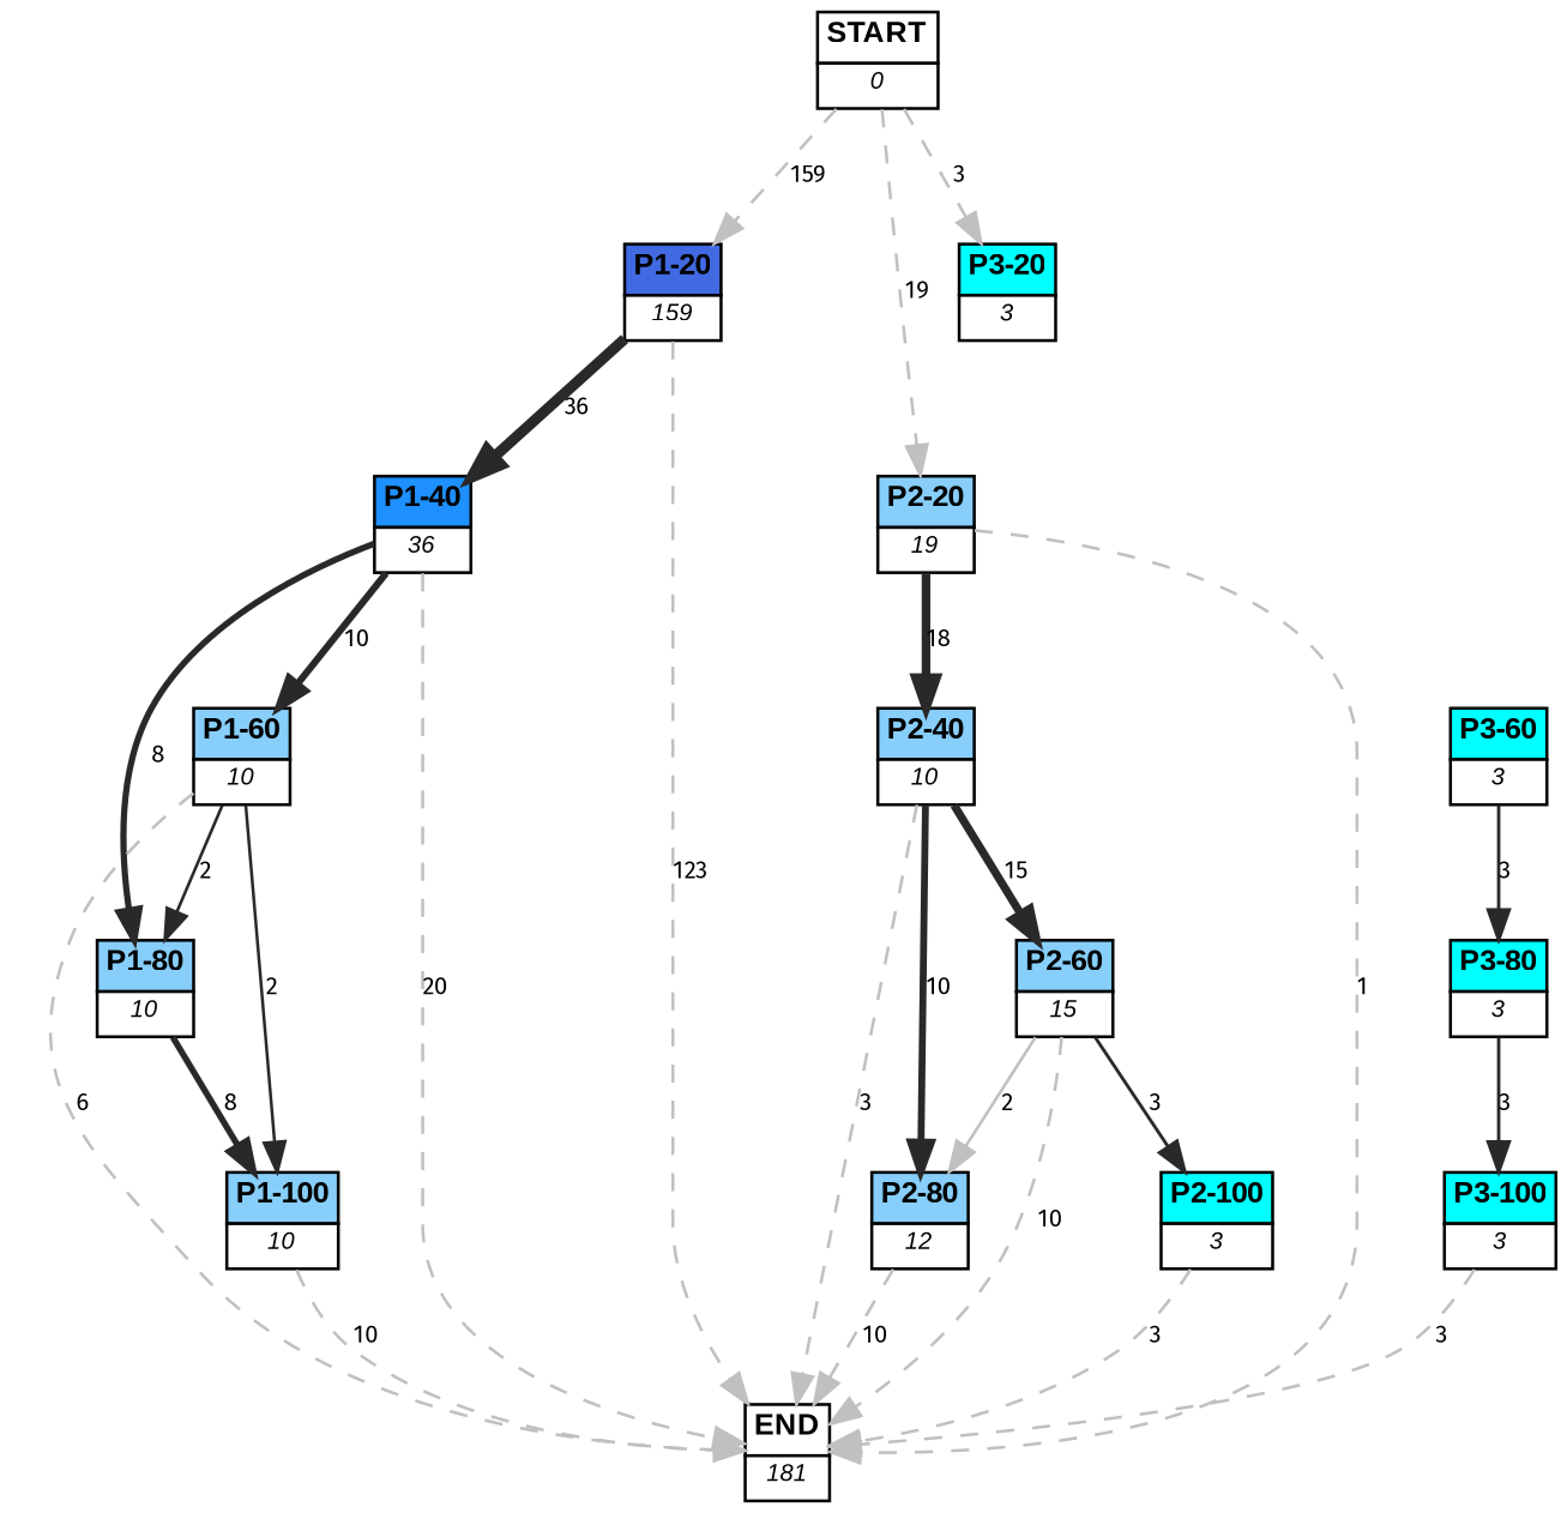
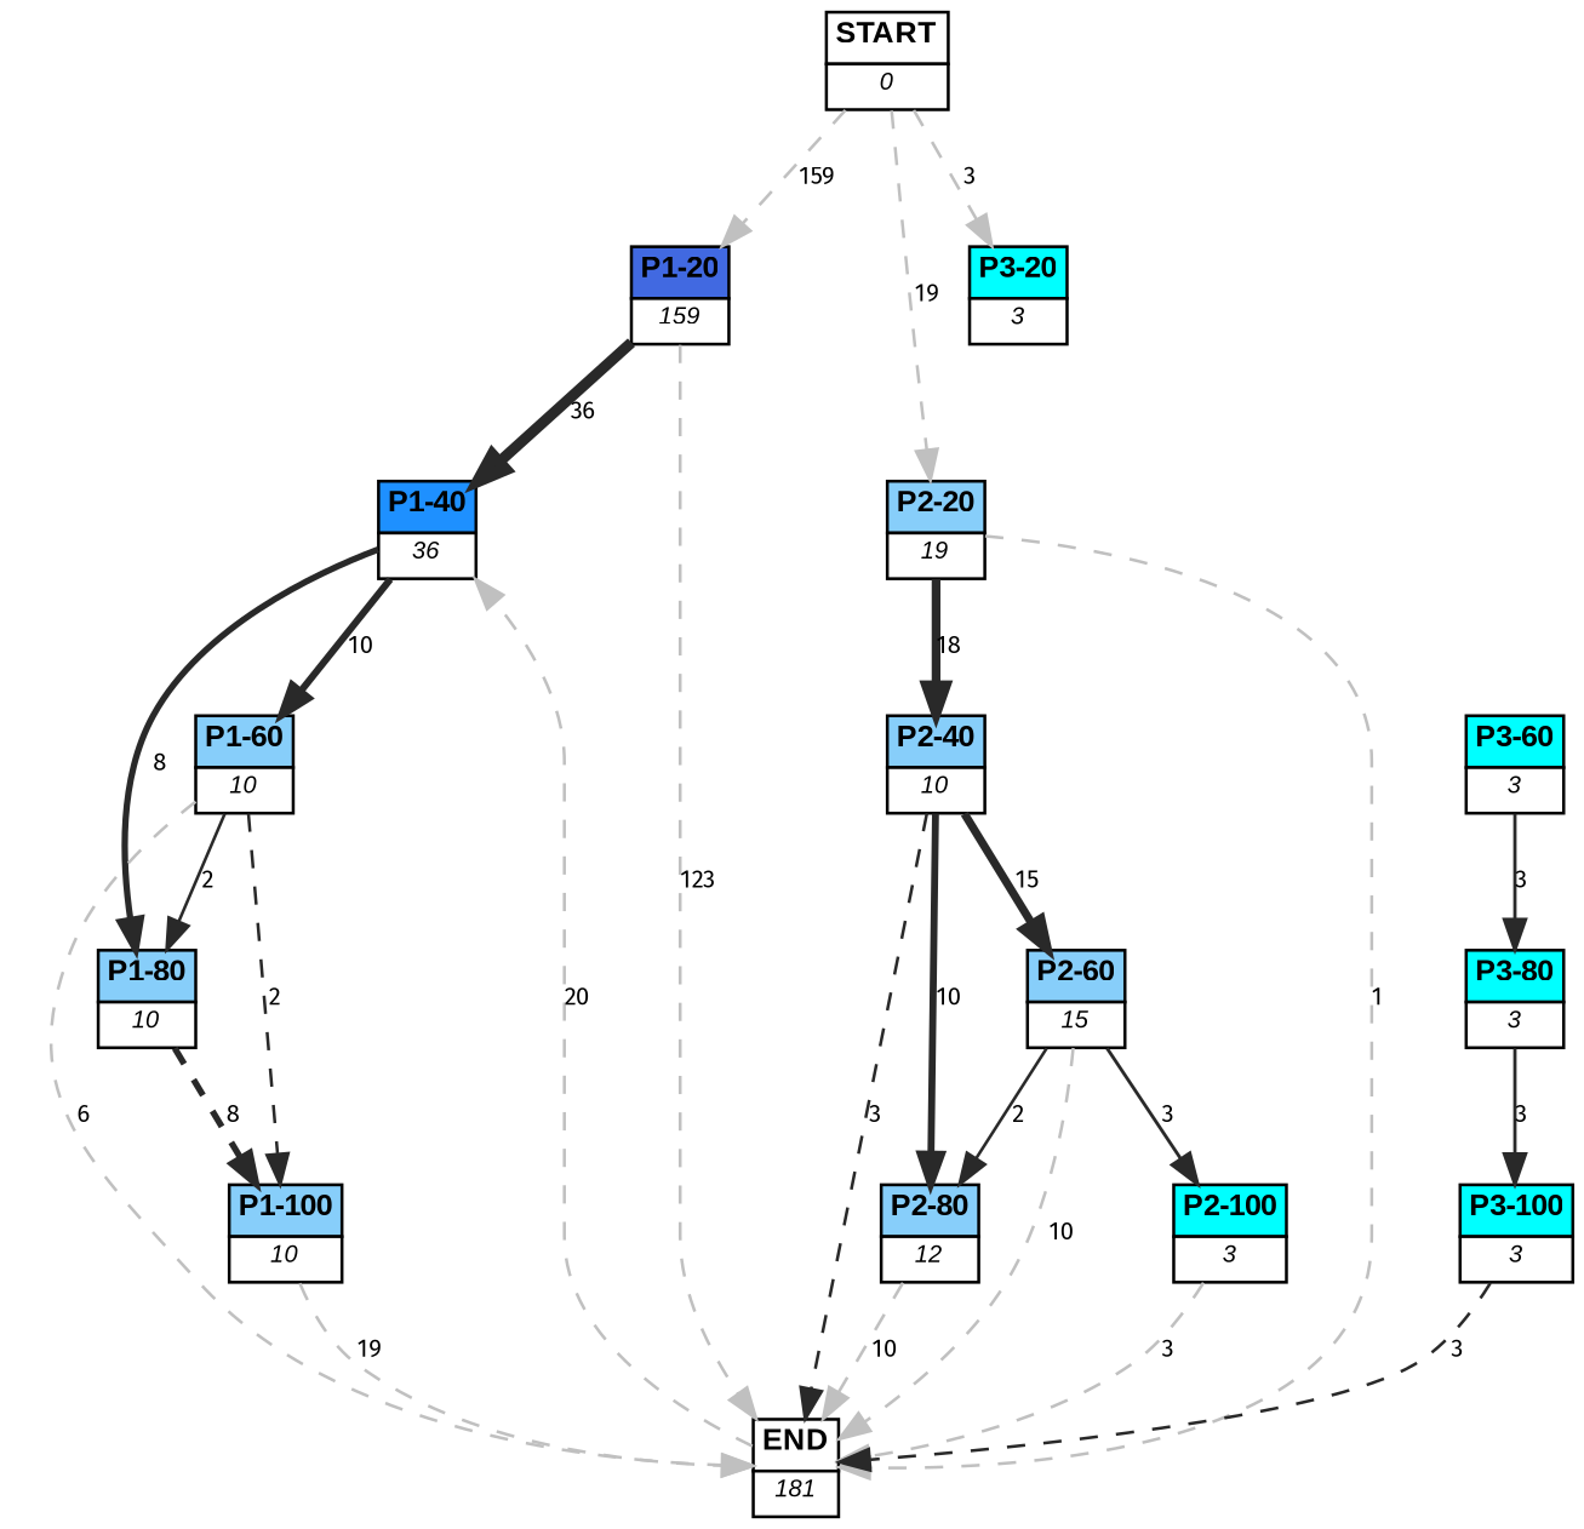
  digraph {
    fontname="Fira Sans"
    node [fontname="Fira Sans" shape=plain]
    edge [color=grey16 fontname="Fira Sans" fontsize=8 labelfloat=false]
    n1 [label=<<table border="0" cellborder="1" cellspacing="0"><tr><td bgcolor="royalblue"><FONT face="Arial" POINT-SIZE="10"><b>P1-20</b></FONT></td></tr><tr><td bgcolor="white"><FONT face="Arial" POINT-SIZE="8"><i>159</i></FONT></td></tr></table>>]
    n2 [label=<<table border="0" cellborder="1" cellspacing="0"><tr><td bgcolor="dodgerblue"><FONT face="Arial" POINT-SIZE="10"><b>P1-40</b></FONT></td></tr><tr><td bgcolor="white"><FONT face="Arial" POINT-SIZE="8"><i>36</i></FONT></td></tr></table>>]
    n3 [label=<<table border="0" cellborder="1" cellspacing="0"><tr><td bgcolor="white"><FONT face="Arial" POINT-SIZE="10"><b>END</b></FONT></td></tr><tr><td bgcolor="white"><FONT face="Arial" POINT-SIZE="8"><i>181</i></FONT></td></tr></table>>]
    n4 [label=<<table border="0" cellborder="1" cellspacing="0"><tr><td bgcolor="lightskyblue"><FONT face="Arial" POINT-SIZE="10"><b>P1-60</b></FONT></td></tr><tr><td bgcolor="white"><FONT face="Arial" POINT-SIZE="8"><i>10</i></FONT></td></tr></table>>]
    n5 [label=<<table border="0" cellborder="1" cellspacing="0"><tr><td bgcolor="lightskyblue"><FONT face="Arial" POINT-SIZE="10"><b>P1-80</b></FONT></td></tr><tr><td bgcolor="white"><FONT face="Arial" POINT-SIZE="8"><i>10</i></FONT></td></tr></table>>]
    n6 [label=<<table border="0" cellborder="1" cellspacing="0"><tr><td bgcolor="lightskyblue"><FONT face="Arial" POINT-SIZE="10"><b>P1-100</b></FONT></td></tr><tr><td bgcolor="white"><FONT face="Arial" POINT-SIZE="8"><i>10</i></FONT></td></tr></table>>]
    n7 [label=<<table border="0" cellborder="1" cellspacing="0"><tr><td bgcolor="lightskyblue"><FONT face="Arial" POINT-SIZE="10"><b>P2-20</b></FONT></td></tr><tr><td bgcolor="white"><FONT face="Arial" POINT-SIZE="8"><i>19</i></FONT></td></tr></table>>]
    n8 [label=<<table border="0" cellborder="1" cellspacing="0"><tr><td bgcolor="lightskyblue"><FONT face="Arial" POINT-SIZE="10"><b>P2-40</b></FONT></td></tr><tr><td bgcolor="white"><FONT face="Arial" POINT-SIZE="8"><i>10</i></FONT></td></tr></table>>]
    n9 [label=<<table border="0" cellborder="1" cellspacing="0"><tr><td bgcolor="lightskyblue"><FONT face="Arial" POINT-SIZE="10"><b>P2-60</b></FONT></td></tr><tr><td bgcolor="white"><FONT face="Arial" POINT-SIZE="8"><i>15</i></FONT></td></tr></table>>]
    n10 [label=<<table border="0" cellborder="1" cellspacing="0"><tr><td bgcolor="lightskyblue"><FONT face="Arial" POINT-SIZE="10"><b>P2-80</b></FONT></td></tr><tr><td bgcolor="white"><FONT face="Arial" POINT-SIZE="8"><i>12</i></FONT></td></tr></table>>]
    n11 [label=<<table border="0" cellborder="1" cellspacing="0"><tr><td bgcolor="aqua"><FONT face="Arial" POINT-SIZE="10"><b>P2-100</b></FONT></td></tr><tr><td bgcolor="white"><FONT face="Arial" POINT-SIZE="8"><i>3</i></FONT></td></tr></table>>]
    n12 [label=<<table border="0" cellborder="1" cellspacing="0"><tr><td bgcolor="aqua"><FONT face="Arial" POINT-SIZE="10"><b>P3-20</b></FONT></td></tr><tr><td bgcolor="white"><FONT face="Arial" POINT-SIZE="8"><i>3</i></FONT></td></tr></table>>]
    n13 [label=<<table border="0" cellborder="1" cellspacing="0"><tr><td bgcolor="aqua"><FONT face="Arial" POINT-SIZE="10"><b>P3-60</b></FONT></td></tr><tr><td bgcolor="white"><FONT face="Arial" POINT-SIZE="8"><i>3</i></FONT></td></tr></table>>]
    n14 [label=<<table border="0" cellborder="1" cellspacing="0"><tr><td bgcolor="aqua"><FONT face="Arial" POINT-SIZE="10"><b>P3-80</b></FONT></td></tr><tr><td bgcolor="white"><FONT face="Arial" POINT-SIZE="8"><i>3</i></FONT></td></tr></table>>]
    n15 [label=<<table border="0" cellborder="1" cellspacing="0"><tr><td bgcolor="aqua"><FONT face="Arial" POINT-SIZE="10"><b>P3-100</b></FONT></td></tr><tr><td bgcolor="white"><FONT face="Arial" POINT-SIZE="8"><i>3</i></FONT></td></tr></table>>]
    n16 [label=<<table border="0" cellborder="1" cellspacing="0"><tr><td bgcolor="white"><FONT face="Arial" POINT-SIZE="10"><b>START</b></FONT></td></tr><tr><td bgcolor="white"><FONT face="Arial" POINT-SIZE="8"><i>0</i></FONT></td></tr></table>>]
    n1 -> n2 [label=36 penwidth=3.58351893845611]
    n1 -> n3 [color=grey label=123 style=dashed]
-   n2 -> n3 [color=grey label=20 style=dashed]
+   n3 -> n2 [color=grey label=20 style=dashed]
    n2 -> n4 [label=10 penwidth=2.302585092994046]
    n2 -> n5 [label=8 penwidth=2.0794415416798357]
    n4 -> n3 [color=grey label=6 style=dashed]
    n4 -> n5 [label=2 penwidth=1]
-   n4 -> n6 [label=2 penwidth=1]
-   n5 -> n6 [label=8 penwidth=2.0794415416798357]
-   n6 -> n3 [color=grey label=10 style=dashed]
+   n4 -> n6 [label=2 penwidth=1 style=dashed]
+   n5 -> n6 [label=8 penwidth=2.0794415416798357 style=dashed]
+   n6 -> n3 [color=grey label=19 style=dashed]
    n7 -> n3 [color=grey label=1 style=dashed]
    n7 -> n8 [label=18 penwidth=2.8903717578961645]
-   n8 -> n3 [color=grey label=3 style=dashed]
+   n8 -> n3 [label=3 style=dashed]
    n8 -> n9 [label=15 penwidth=2.70805020110221]
    n8 -> n10 [label=10 penwidth=2.302585092994046]
    n9 -> n3 [color=grey label=10 style=dashed]
-   n9 -> n10 [color=grey label=2 penwidth=1]
+   n9 -> n10 [label=2 penwidth=1]
    n9 -> n11 [label=3 penwidth=1.0986122886681098]
    n10 -> n3 [color=grey label=10 style=dashed]
    n11 -> n3 [color=grey label=3 style=dashed]
    n13 -> n14 [label=3 penwidth=1.0986122886681098]
    n14 -> n15 [label=3 penwidth=1.0986122886681098]
-   n15 -> n3 [color=grey label=3 style=dashed]
+   n15 -> n3 [label=3 style=dashed]
    n16 -> n1 [color=grey label=159 style=dashed]
    n16 -> n7 [color=grey label=19 style=dashed]
    n16 -> n12 [color=grey label=3 style=dashed]
  }
